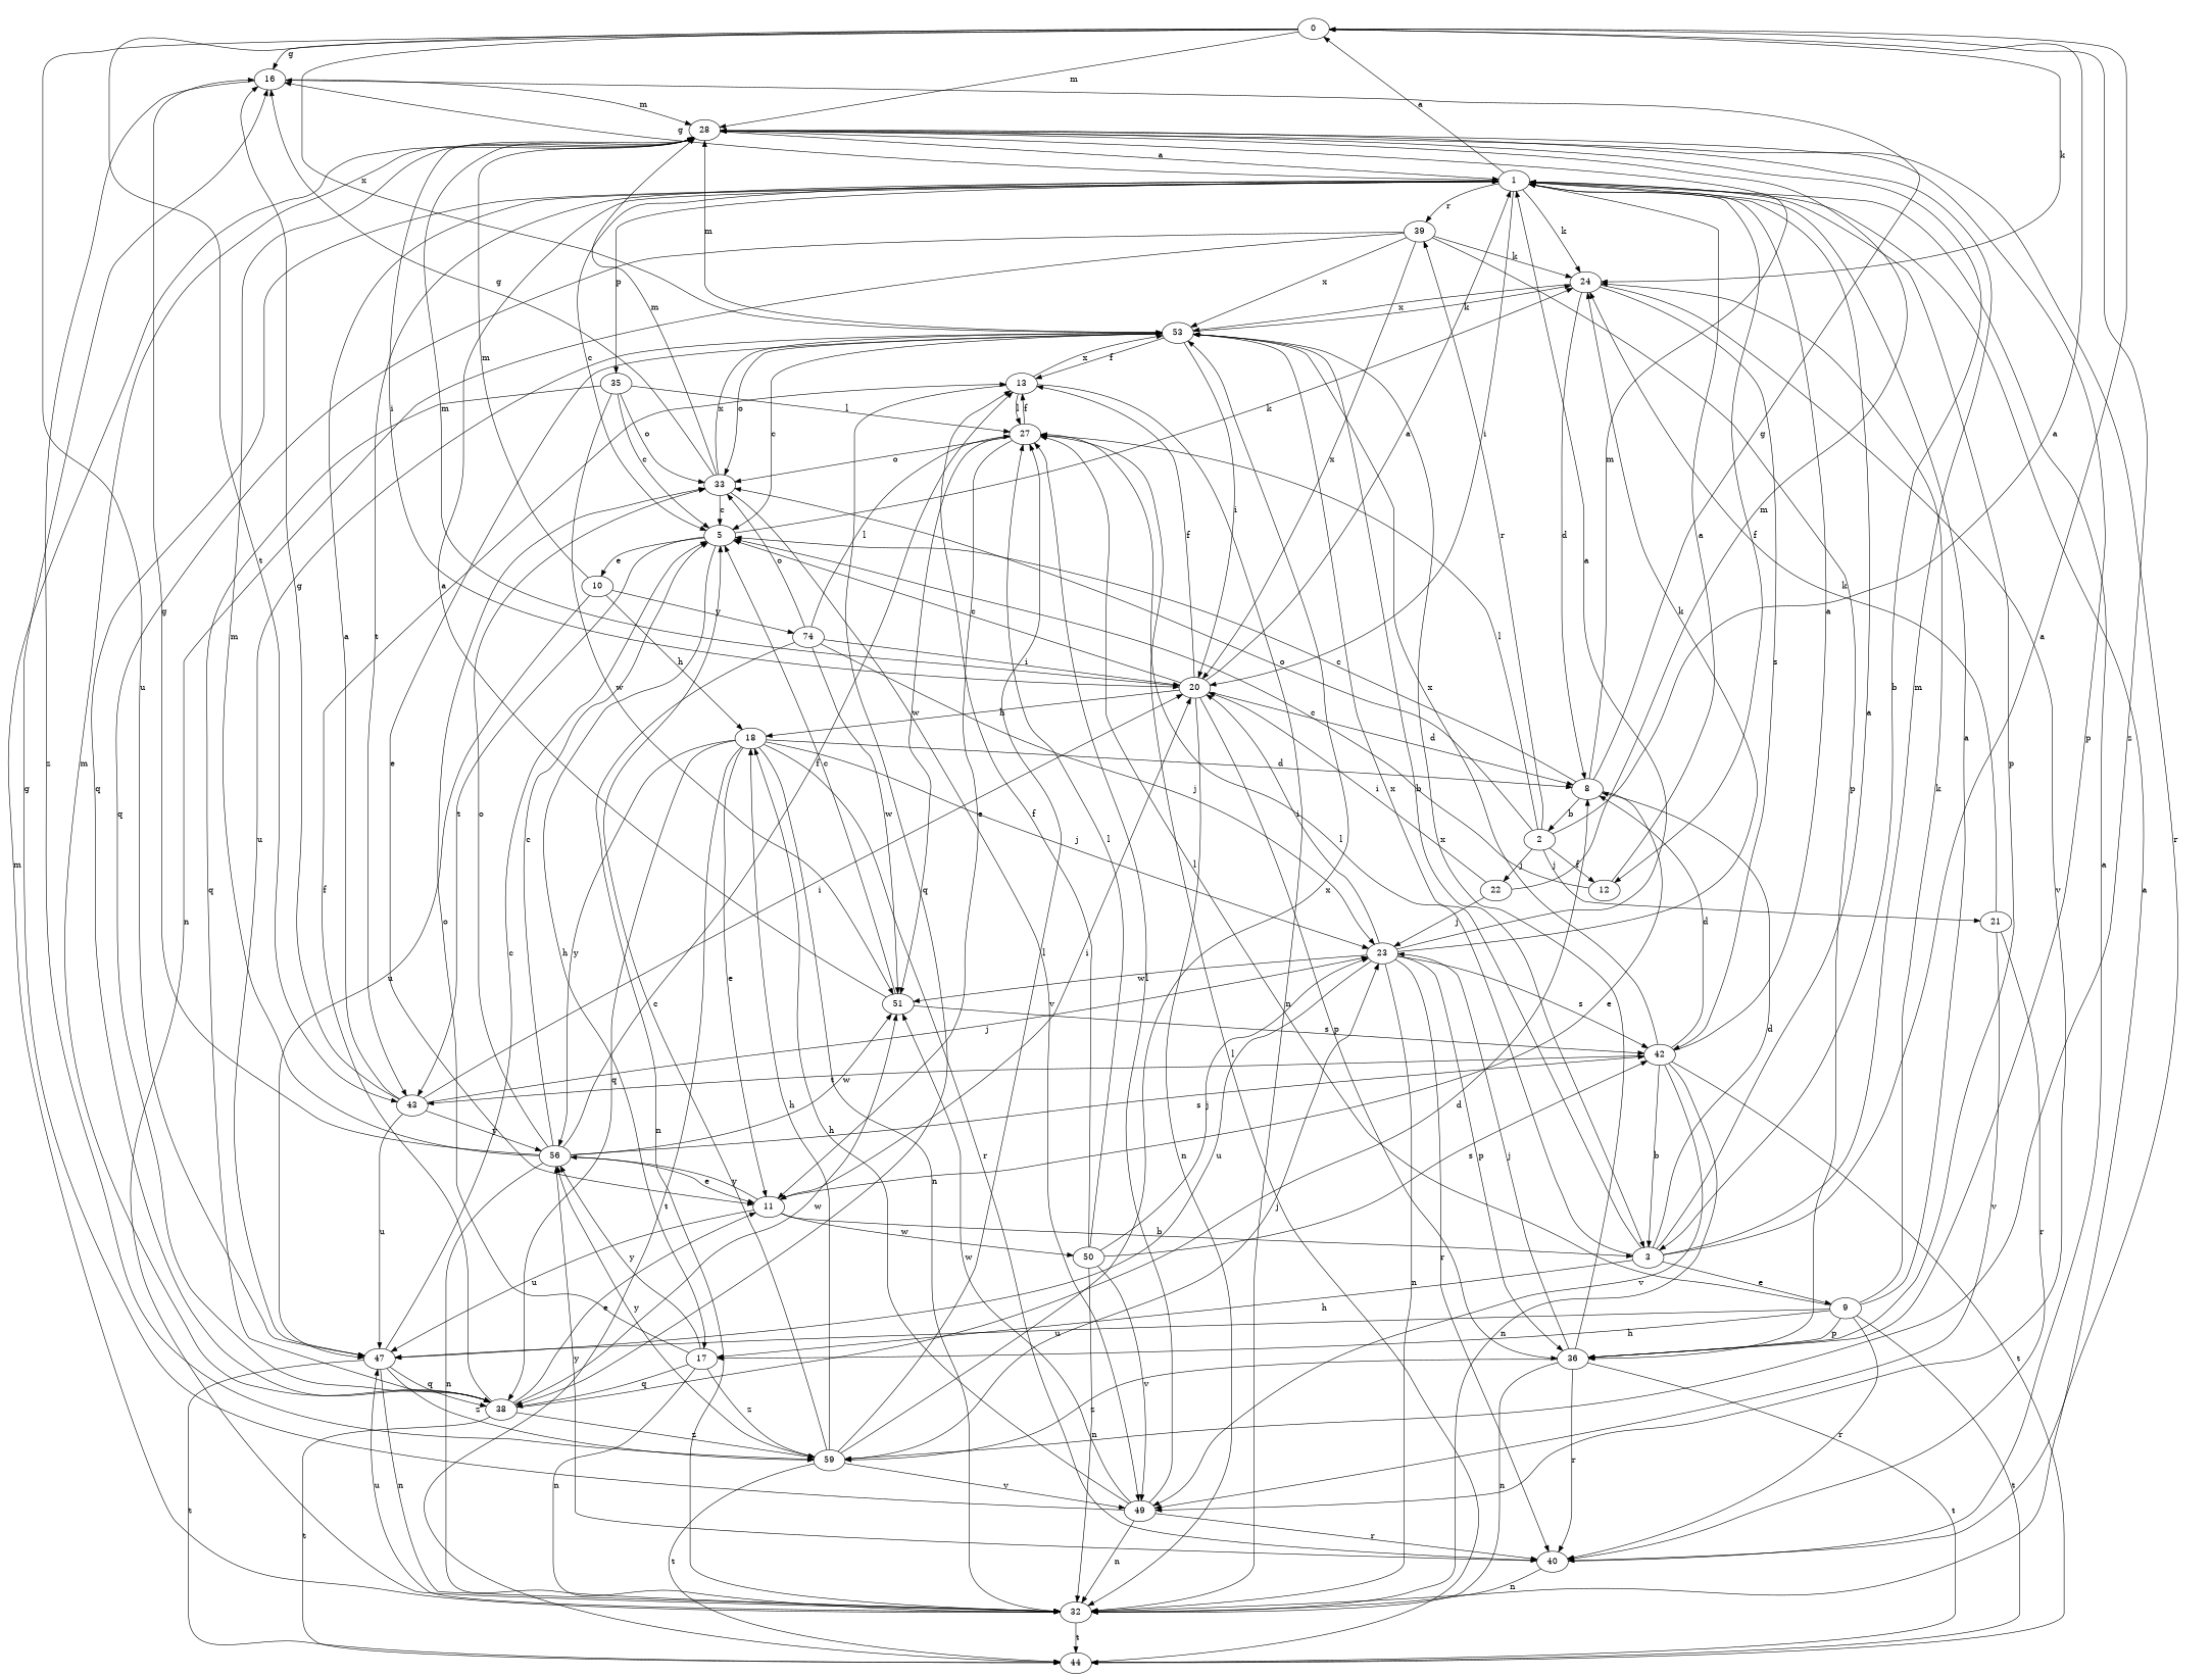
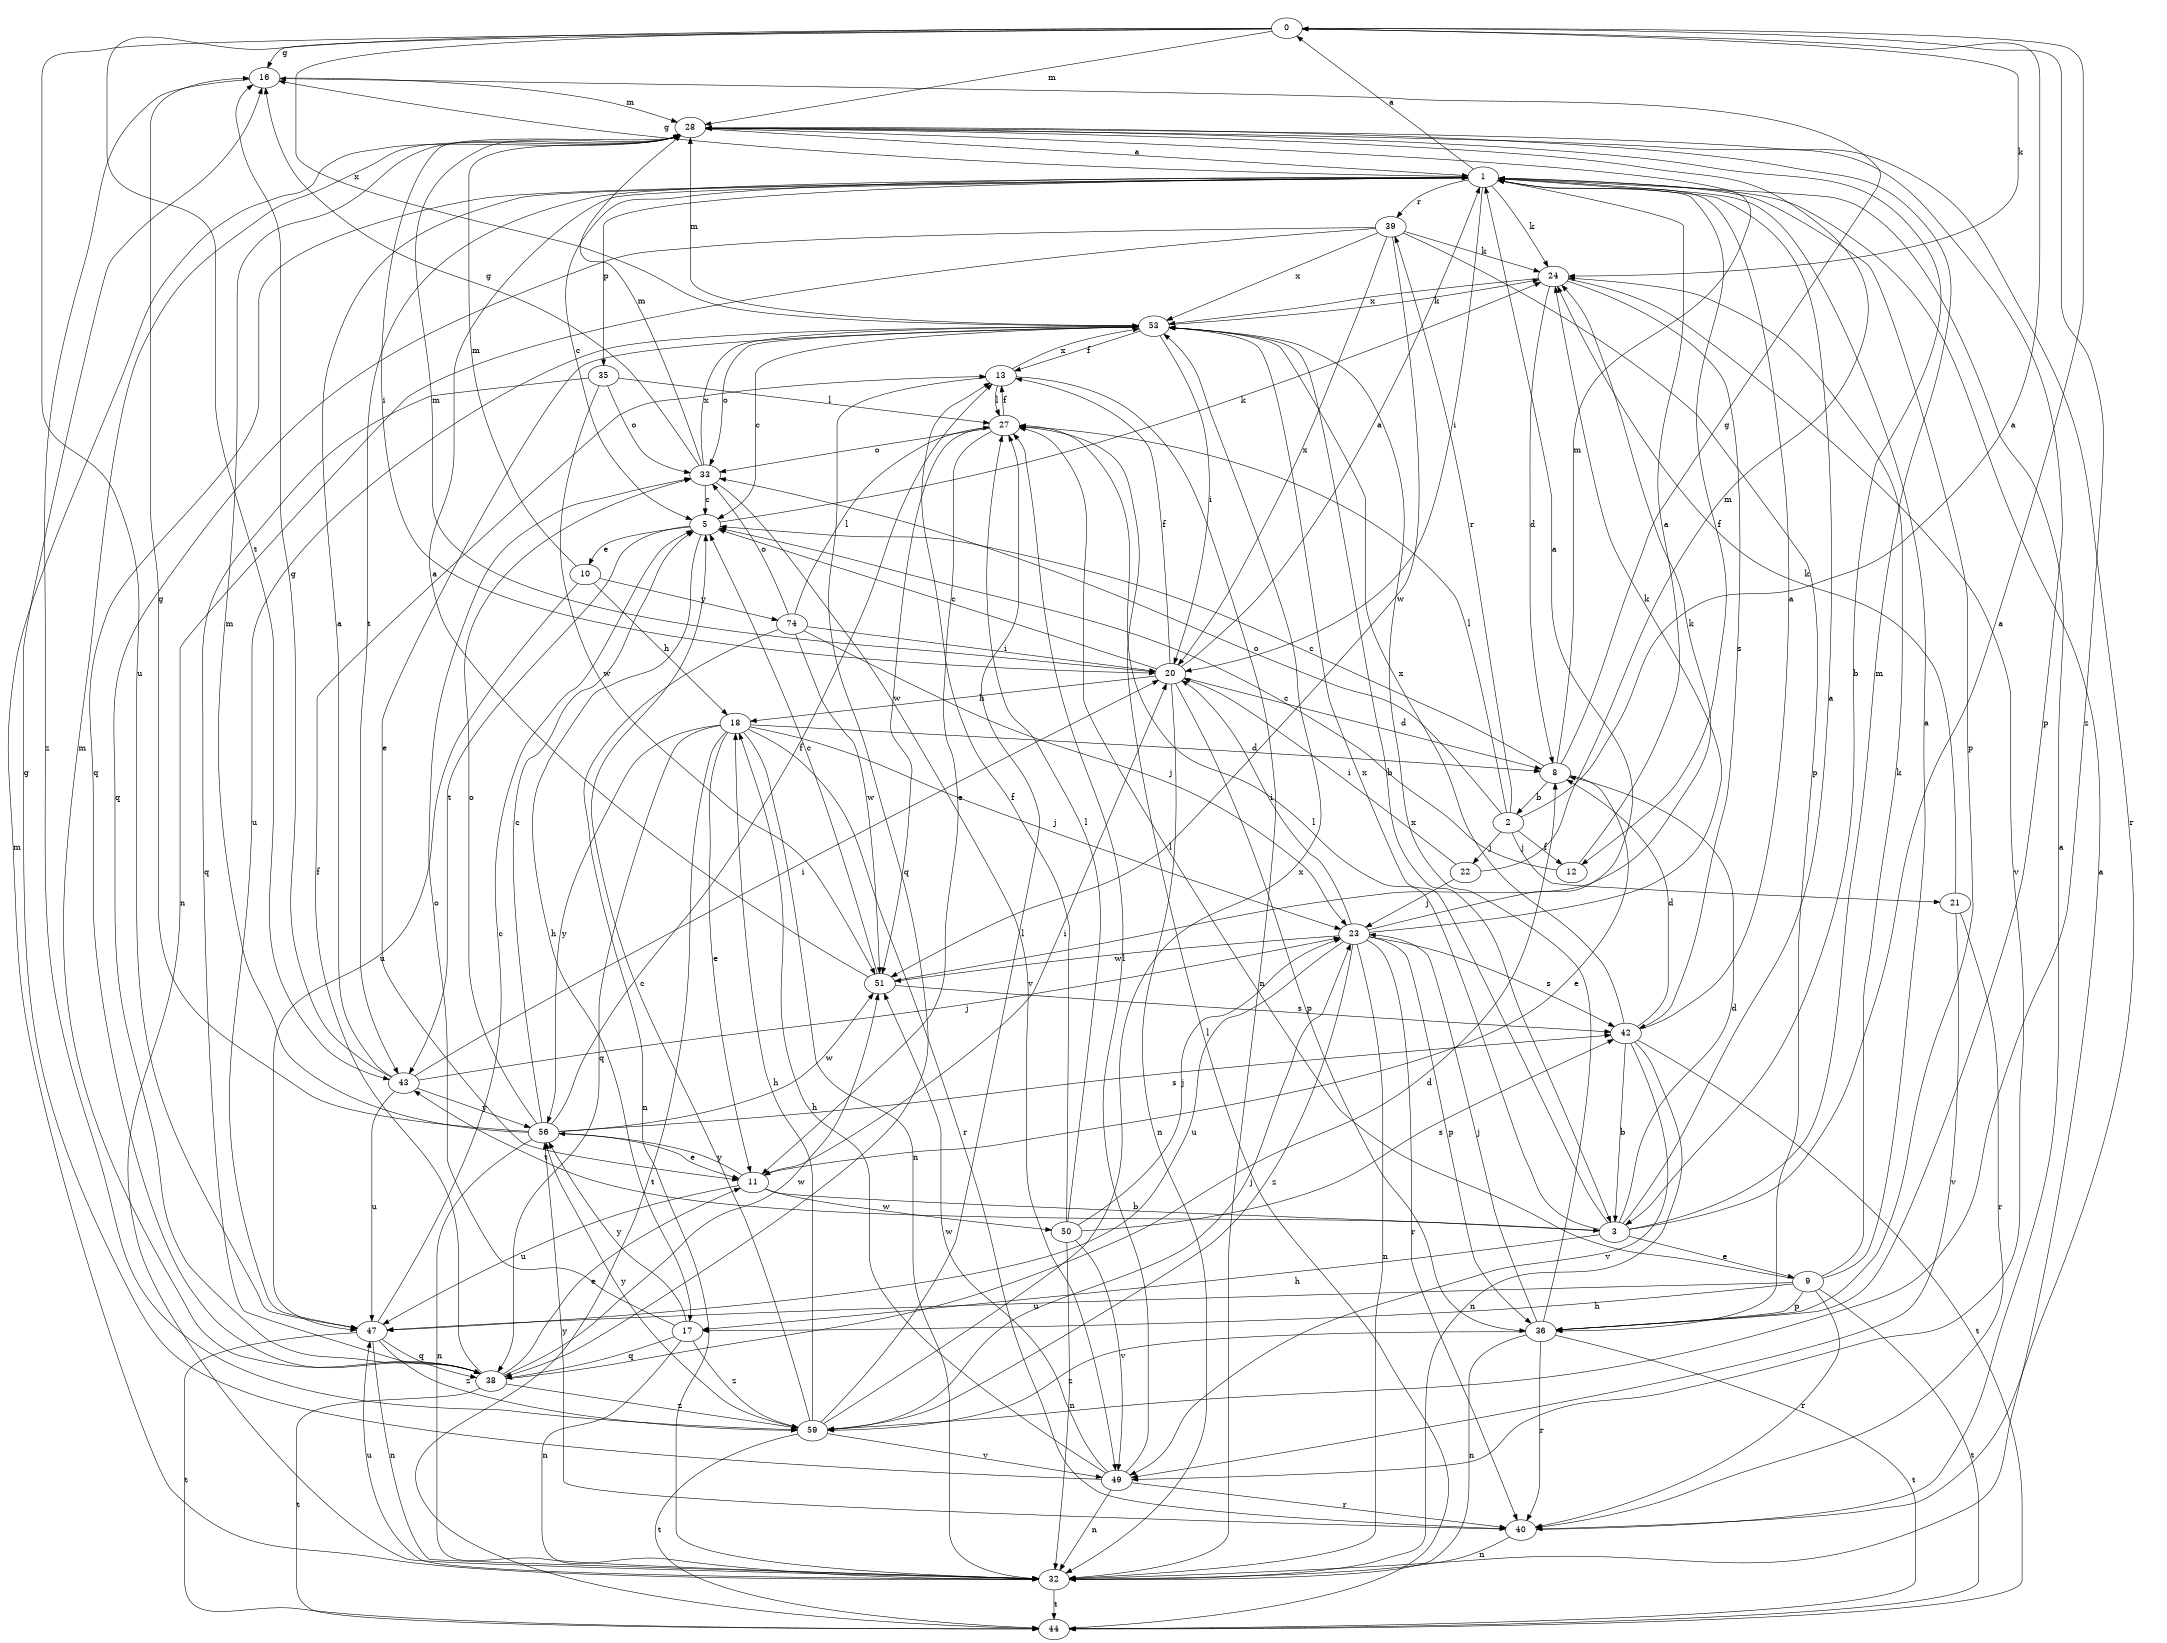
  strict digraph {
    0
    16
    24
    28
    43
    47
    53
    59
    8
    49
    42
    1
    20
    36
    3
    40
    56
    23
    5
    38
    44
    32
    33
    11
    13
    27
    18
    12
    35
    39
    17
    10
    51
    2
    21
    22
    9
    n38 [label=74]
    50
    0 -> 16 [label=g]
    0 -> 24 [label=k]
    0 -> 28 [label=m]
    0 -> 43 [label=t]
    0 -> 47 [label=u]
    0 -> 53 [label=x]
    0 -> 59 [label=z]
    16 -> 28 [label=m]
    16 -> 59 [label=z]
    24 -> 53 [label=x]
    24 -> 8 [label=d]
    24 -> 49 [label=v]
    24 -> 42 [label=s]
    28 -> 1 [label=a]
    28 -> 20 [label=i]
    28 -> 36 [label=p]
    28 -> 3 [label=b]
    28 -> 40 [label=r]
    43 -> 16 [label=g]
    43 -> 47 [label=u]
    43 -> 1 [label=a]
    43 -> 20 [label=i]
    43 -> 56 [label=y]
    43 -> 23 [label=j]
    47 -> 59 [label=z]
    47 -> 5 [label=c]
    47 -> 38 [label=q]
    47 -> 44 [label=t]
    47 -> 32 [label=n]
    53 -> 24 [label=k]
    53 -> 28 [label=m]
    53 -> 47 [label=u]
    53 -> 20 [label=i]
    53 -> 3 [label=b]
    53 -> 5 [label=c]
    53 -> 33 [label=o]
    53 -> 11 [label=e]
    53 -> 13 [label=f]
    59 -> 53 [label=x]
    59 -> 49 [label=v]
    59 -> 56 [label=y]
    59 -> 23 [label=j]
    59 -> 5 [label=c]
    59 -> 44 [label=t]
    59 -> 27 [label=l]
    59 -> 18 [label=h]
    8 -> 16 [label=g]
    8 -> 28 [label=m]
    8 -> 5 [label=c]
    8 -> 11 [label=e]
    8 -> 2 [label=b]
    49 -> 16 [label=g]
    49 -> 40 [label=r]
    49 -> 32 [label=n]
    49 -> 27 [label=l]
    49 -> 18 [label=h]
    49 -> 51 [label=w]
    42 -> 53 [label=x]
    42 -> 8 [label=d]
    42 -> 49 [label=v]
    42 -> 1 [label=a]
    42 -> 3 [label=b]
    42 -> 44 [label=t]
    42 -> 32 [label=n]
    1 -> 0 [label=a]
    1 -> 16 [label=g]
    1 -> 24 [label=k]
    1 -> 43 [label=t]
    1 -> 20 [label=i]
    1 -> 36 [label=p]
    1 -> 5 [label=c]
    1 -> 38 [label=q]
    1 -> 12 [label=f]
    1 -> 35 [label=p]
    1 -> 39 [label=r]
    20 -> 28 [label=m]
    20 -> 8 [label=d]
    20 -> 1 [label=a]
    20 -> 36 [label=p]
    20 -> 5 [label=c]
    20 -> 32 [label=n]
    20 -> 13 [label=f]
    20 -> 18 [label=h]
    36 -> 53 [label=x]
    36 -> 59 [label=z]
    36 -> 40 [label=r]
    36 -> 23 [label=j]
    36 -> 44 [label=t]
    36 -> 32 [label=n]
    3 -> 0 [label=a]
    3 -> 28 [label=m]
-   42 -> 43 [label=t]
+   3 -> 43 [label=t]
    3 -> 53 [label=x]
    3 -> 8 [label=d]
    3 -> 1 [label=a]
    3 -> 27 [label=l]
    3 -> 17 [label=h]
    3 -> 9 [label=e]
    40 -> 1 [label=a]
    40 -> 56 [label=y]
    40 -> 32 [label=n]
    56 -> 16 [label=g]
    56 -> 28 [label=m]
    56 -> 42 [label=s]
    56 -> 5 [label=c]
    56 -> 32 [label=n]
    56 -> 33 [label=o]
    56 -> 11 [label=e]
    56 -> 13 [label=f]
    56 -> 51 [label=w]
    23 -> 24 [label=k]
    23 -> 47 [label=u]
+   23 -> 59 [label=z]
    23 -> 42 [label=s]
    23 -> 1 [label=a]
    23 -> 20 [label=i]
    23 -> 36 [label=p]
    23 -> 40 [label=r]
    23 -> 32 [label=n]
    23 -> 51 [label=w]
    5 -> 24 [label=k]
    5 -> 43 [label=t]
    5 -> 17 [label=h]
    5 -> 10 [label=e]
    38 -> 28 [label=m]
    38 -> 59 [label=z]
    38 -> 8 [label=d]
    38 -> 44 [label=t]
    38 -> 11 [label=e]
    38 -> 13 [label=f]
    38 -> 51 [label=w]
    44 -> 27 [label=l]
    32 -> 28 [label=m]
    32 -> 47 [label=u]
    32 -> 1 [label=a]
    32 -> 44 [label=t]
    33 -> 16 [label=g]
    33 -> 28 [label=m]
    33 -> 53 [label=x]
    33 -> 49 [label=v]
    33 -> 5 [label=c]
    11 -> 47 [label=u]
    11 -> 20 [label=i]
    11 -> 3 [label=b]
    11 -> 56 [label=y]
    11 -> 50 [label=w]
    13 -> 53 [label=x]
    13 -> 38 [label=q]
    13 -> 32 [label=n]
    13 -> 27 [label=l]
    27 -> 33 [label=o]
    27 -> 11 [label=e]
    27 -> 13 [label=f]
    27 -> 51 [label=w]
    18 -> 8 [label=d]
    18 -> 40 [label=r]
    18 -> 56 [label=y]
    18 -> 23 [label=j]
    18 -> 38 [label=q]
    18 -> 44 [label=t]
    18 -> 32 [label=n]
    18 -> 11 [label=e]
    12 -> 1 [label=a]
    12 -> 5 [label=c]
-   35 -> 5 [label=c]
    35 -> 38 [label=q]
    35 -> 33 [label=o]
    35 -> 27 [label=l]
    35 -> 51 [label=w]
    39 -> 24 [label=k]
    39 -> 53 [label=x]
    39 -> 20 [label=x]
    39 -> 36 [label=p]
    39 -> 38 [label=q]
    39 -> 32 [label=n]
+   39 -> 51 [label=w]
    17 -> 59 [label=z]
    17 -> 56 [label=y]
    17 -> 38 [label=q]
    17 -> 32 [label=n]
    17 -> 33 [label=o]
    10 -> 28 [label=m]
    10 -> 47 [label=u]
    10 -> 18 [label=h]
    10 -> n38 [label=y]
+   51 -> 24 [label=k]
    51 -> 42 [label=s]
    51 -> 1 [label=a]
    51 -> 5 [label=c]
    2 -> 0 [label=a]
    2 -> 33 [label=o]
    2 -> 27 [label=l]
    2 -> 12 [label=f]
    2 -> 39 [label=r]
    2 -> 21 [label=j]
    2 -> 22 [label=j]
    21 -> 24 [label=k]
    21 -> 49 [label=v]
    21 -> 40 [label=r]
    22 -> 28 [label=m]
    22 -> 20 [label=i]
    22 -> 23 [label=j]
    9 -> 24 [label=k]
    9 -> 47 [label=u]
    9 -> 1 [label=a]
    9 -> 36 [label=p]
    9 -> 40 [label=r]
    9 -> 44 [label=t]
    9 -> 27 [label=l]
    9 -> 17 [label=h]
    n38 -> 20 [label=i]
    n38 -> 23 [label=j]
    n38 -> 32 [label=n]
    n38 -> 33 [label=o]
    n38 -> 27 [label=l]
    n38 -> 51 [label=w]
    50 -> 49 [label=v]
    50 -> 42 [label=s]
    50 -> 23 [label=j]
    50 -> 32 [label=n]
    50 -> 13 [label=f]
    50 -> 27 [label=l]
  }
